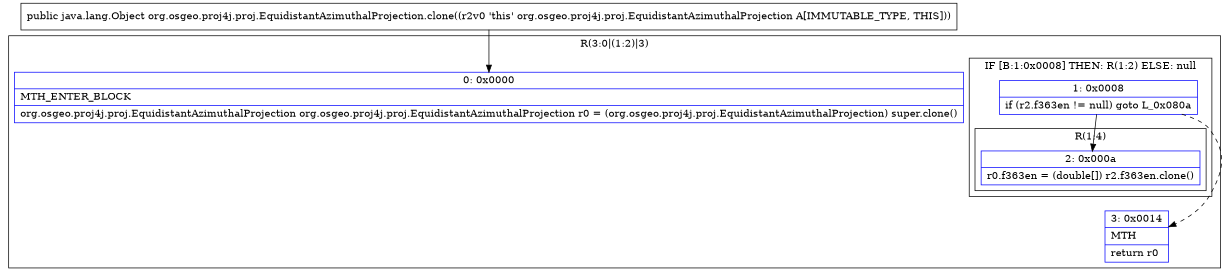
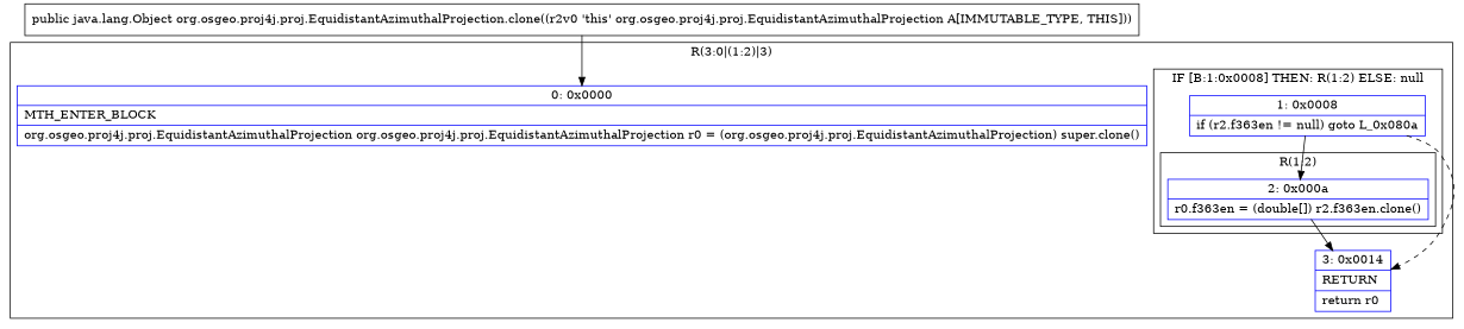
  digraph {
    node [color=blue shape=record]
    n1 [label="{2\:\ 0x000a|r0.f363en = (double[]) r2.f363en.clone()\l}"]
    n2 [label="{1\:\ 0x0008|if (r2.f363en != null) goto L_0x080a\l}"]
    n3 [label="{0\:\ 0x0000|MTH_ENTER_BLOCK\l|org.osgeo.proj4j.proj.EquidistantAzimuthalProjection org.osgeo.proj4j.proj.EquidistantAzimuthalProjection r0 = (org.osgeo.proj4j.proj.EquidistantAzimuthalProjection) super.clone()\l}"]
-   n4 [label="{3\:\ 0x0014|MTH\l|return r0\l}"]
+   n4 [label="{3\:\ 0x0014|RETURN\l|return r0\l}"]
    n5 [label="{public java.lang.Object org.osgeo.proj4j.proj.EquidistantAzimuthalProjection.clone((r2v0 'this' org.osgeo.proj4j.proj.EquidistantAzimuthalProjection A[IMMUTABLE_TYPE, THIS])) }" color=""]
    subgraph cluster_1 {
      label="R(3:0|(1:2)|3)"
      n3
      n4
      subgraph cluster_2 {
        label="IF [B:1:0x0008] THEN: R(1:2) ELSE: null"
        n2
        subgraph cluster_3 {
-         label="R(1:4)"
+         label="R(1:2)"
          n1
        }
      }
    }
+   n1 -> n4
    n2 -> n1
    n2 -> n4 [style=dashed]
    n5 -> n3
  }
